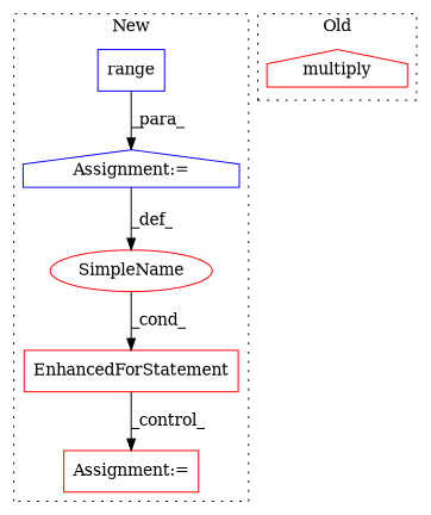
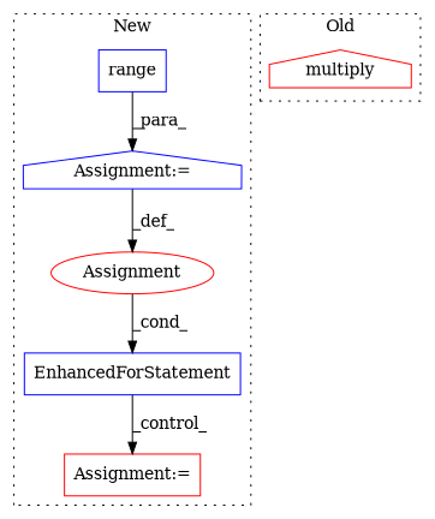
  digraph {
    node [a=32 color=blue l="53,2" s="1365,1441" shape=box]
    n1 [l="6,1" label=range s="1426,1440"]
    n2 [a=7 label="Assignment:=" shape=house]
-   n3 [a=70 color=red label=EnhancedForStatement]
-   n4 [a=42 color=red l=1 label=SimpleName s=1422 shape=ellipse]
+   n3 [a=70 label=EnhancedForStatement]
+   n4 [a=42 color=red l=1 label=Assignment s=1422 shape=ellipse]
    n5 [a=7 color=red l=2 label="Assignment:=" s=1452]
    n6 [color=red l="9,1" label=multiply s="997,1020" shape=house]
    subgraph cluster_1 {
      label=New
      style=dotted
      n1
      n2
      n3
      n4
      n5
    }
    subgraph cluster_2 {
      label=Old
      style=dotted
      n6
    }
    n1 -> n2 [label=_para_]
    n2 -> n4 [label=_def_]
    n3 -> n5 [label=_control_]
    n4 -> n3 [label=_cond_]
  }
